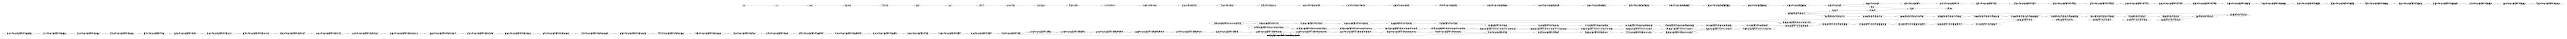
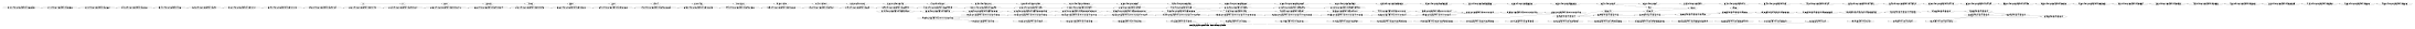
  digraph {
    label="Control-flow-graph for register allocator (function _frame802154_create)"
    rankdir=LR
    n1 [label="0, 0: "]
    n2 [label="1, 1: "]
    n3 [label="2, 2: 0 1 "]
    n4 [label="3, 3: 0 1 2 3 "]
    n5 [label="4, 4: 0 1 2 3 "]
    n6 [label="5, 5: 0 1 "]
    n7 [label="6, 6: 0 1 "]
    n8 [label="7, 9: 0 1 4 "]
    n9 [label="8, 10: 0 1 4 5 6 "]
    n10 [label="9, 11: 0 1 5 6 7 8 "]
    n11 [label="19, 13: 0 1 7 8 9 10"]
    n12 [label="11, 14: 0 1 7 8 9 10 11 "]
    n13 [label="12, 15: 0 1 7 8 9 10 11 12 13 "]
    n14 [label="13, 16: 0 1 7 8 9 10 12 13 14 15 "]
    n15 [label="14, 18: 0 1 9 10 14 15 16 17 "]
    n16 [label="15, 19: 0 1 9 10 14 15 16 17 18 "]
    n17 [label="16, 20: 0 1 9 10 14 15 16 17 18 19 20 "]
    n18 [label="17, 21: 0 1 9 10 14 15 16 17 19 20 21 22 "]
    n19 [label="18, 23: 0 1 9 10 16 17 21 22 23 24 "]
    n20 [label="19, 24: 0 1 9 10 16 17 21 22 23 24 25 "]
    n21 [label="20, 25: 0 1 9 10 16 17 21 22 23 24 25 26 27 "]
    n22 [label="21, 26: 0 1 9 10 16 17 21 22 23 24 26 27 28 29 "]
    n23 [label="22, 28: 0 1 9 10 16 17 23 24 28 29 30 31 "]
    n24 [label="23, 29: 0 1 9 10 16 17 23 24 28 29 30 31 32 "]
    n25 [label="24, 30: 0 1 9 10 16 17 23 24 28 29 32 33 34 "]
    n26 [label="25, 31: 0 1 9 10 16 17 23 24 28 29 33 34 35 36 "]
    n27 [label="26, 32: 0 1 9 10 16 17 23 24 35 36 37 38 "]
    n28 [label="27, 33: 0 1 9 10 16 17 23 24 35 36 37 38 "]
    n29 [label="28, 34: 0 1 9 10 16 17 23 24 "]
    n30 [label="29, 37: "]
    n31 [label="30, 38: 0 1 9 10 16 17 23 24 "]
    n32 [label="148, 221: "]
    n33 [label="31, 39: 0 1 9 10 16 17 23 24 39 40 "]
    n34 [label="149, 222: "]
    n35 [label="32, 41: 0 1 9 10 16 17 23 24 39 40 41 42 "]
    n36 [label="33, 44: 0 1 9 10 16 17 23 24 39 40 41 42 43 "]
    n37 [label="34, 45: 0 1 9 10 16 17 23 24 39 40 41 42 43 44 "]
    n38 [label="35, 48: 0 1 9 10 16 17 23 24 39 40 41 42 44 45 46 "]
    n39 [label="36, 49: 0 1 9 10 16 17 23 24 39 40 41 42 44 45 46 47 "]
    n40 [label="37, 50: 0 1 9 10 16 17 23 24 39 40 41 42 44 47 48 "]
    n41 [label="38, 51: 0 1 9 10 16 17 23 24 39 40 41 42 44 48 49 "]
    n42 [label="39, 52: 0 1 9 10 16 17 23 24 39 40 41 42 44 49 50 "]
    n43 [label="40, 55: 0 1 9 10 16 17 23 24 39 40 41 42 50 51 52 "]
    n44 [label="41, 56: 0 1 9 10 16 17 23 24 39 40 41 42 50 51 52 53 "]
    n45 [label="42, 57: 0 1 9 10 16 17 23 24 39 40 41 42 50 53 54 "]
    n46 [label="43, 58: 0 1 9 10 16 17 23 24 39 40 41 42 50 54 55 "]
    n47 [label="44, 59: 0 1 9 10 16 17 23 24 39 40 41 42 50 55 56 "]
    n48 [label="45, 62: 0 1 9 10 16 17 23 24 39 40 41 42 56 57 58 "]
    n49 [label="46, 63: 0 1 9 10 16 17 23 24 39 40 41 42 56 57 58 59 "]
    n50 [label="47, 64: 0 1 9 10 16 17 23 24 39 40 41 42 56 59 60 "]
    n51 [label="48, 65: 0 1 9 10 16 17 23 24 39 40 41 42 56 60 61 "]
    n52 [label="49, 66: 0 1 9 10 16 17 23 24 39 40 41 42 56 61 62 "]
    n53 [label="51, 70: 0 1 9 10 16 17 23 24 39 40 41 42 62 63 64 65 "]
    n54 [label="52, 71: 0 1 9 10 16 17 23 24 39 40 41 42 62 65 66 "]
    n55 [label="53, 72: 0 1 9 10 16 17 23 24 39 40 41 42 62 66 67 "]
    n56 [label="54, 73: 0 1 9 10 16 17 23 24 39 40 41 42 62 67 68 "]
    n57 [label="55, 74: 0 1 9 10 16 17 23 24 39 40 41 42 68 "]
    n58 [label="56, 75: 0 1 9 10 16 17 23 24 39 40 41 42 69 70 "]
    n59 [label="57, 78: 0 1 9 10 16 17 23 24 39 40 41 42 69 70 71 72 "]
    n60 [label="58, 79: 0 1 9 10 16 17 23 24 39 40 41 42 69 70 71 72 73 "]
    n61 [label="59, 80: 0 1 9 10 16 17 23 24 39 40 41 42 69 70 73 74 "]
    n62 [label="60, 81: 0 1 9 10 16 17 23 24 39 40 41 42 69 70 74 75 "]
    n63 [label="61, 84: 0 1 9 10 16 17 23 24 39 40 41 42 69 70 75 76 77 "]
    n64 [label="62, 85: 0 1 9 10 16 17 23 24 39 40 41 42 69 70 75 76 77 78 "]
    n65 [label="63, 86: 0 1 9 10 16 17 23 24 39 40 41 42 69 70 75 78 79 "]
    n66 [label="64, 87: 0 1 9 10 16 17 23 24 39 40 41 42 69 70 75 79 80 "]
    n67 [label="65, 88: 0 1 9 10 16 17 23 24 39 40 41 42 69 70 75 80 81 "]
    n68 [label="66, 91: 0 1 9 10 16 17 23 24 39 40 41 42 69 70 81 82 83 "]
    n69 [label="67, 92: 0 1 9 10 16 17 23 24 39 40 41 42 69 70 81 82 83 84 "]
    n70 [label="68, 93: 0 1 9 10 16 17 23 24 39 40 41 42 69 70 81 84 85 "]
    n71 [label="69, 94: 0 1 9 10 16 17 23 24 39 40 41 42 69 70 81 85 86 "]
    n72 [label="70, 95: 0 1 9 10 16 17 23 24 39 40 41 42 69 70 81 86 87 "]
    n73 [label="71, 96: 0 1 9 10 16 17 23 24 39 40 41 42 69 70 87 "]
    n74 [label="72, 97: 0 1 9 10 16 17 23 24 39 40 41 42 88 89 "]
    n75 [label="73, 99: 0 1 9 10 16 17 23 24 39 40 41 42 88 89 90 91 "]
    n76 [label="74, 100: 0 1 9 10 16 17 23 24 39 40 41 42 88 89 90 91 92 "]
    n77 [label="75, 101: 0 1 9 10 16 17 23 24 39 40 41 42 88 89 92 "]
    n78 [label="76, 102: 0 1 9 10 16 17 23 24 39 40 41 42 93 "]
    n79 [label="77, 105: 0 1 9 10 16 17 23 24 39 40 41 42 93 94 "]
    n80 [label="78, 106: 9 10 16 17 23 24 39 40 41 42 93 94 "]
    n81 [label="79, 107: 9 10 16 17 23 24 39 40 41 42 93 "]
    n82 [label="80, 113: 9 10 16 17 23 24 39 40 41 42 95 96 "]
    n83 [label="91, 131: 9 10 16 17 23 24 39 40 41 42 93 "]
    n84 [label="81, 115: 9 10 16 17 23 24 39 40 41 42 95 96 97 98 "]
    n85 [label="92, 134: 9 10 16 17 23 24 39 40 41 42 93 109 "]
    n86 [label="82, 116: 9 10 16 17 23 24 39 40 41 42 95 96 97 98 99 100 "]
-   n87 [label="83, 225: 9 10 16 17 23 24 39 40 41 42 95 96 97 98 99 100 101 "]
    n88 [label="84, 119: 9 10 16 17 23 24 39 40 41 42 95 96 97 98 101 "]
    n89 [label="85, 122: 9 10 16 17 23 24 39 40 41 42 93 97 98 "]
    n90 [label="86, 123: 9 10 16 17 23 24 39 40 41 42 93 97 98 102 103 "]
    n91 [label="87, 126: 9 10 16 17 23 24 39 40 41 42 93 97 98 102 103 104 105 "]
    n92 [label="88, 127: 9 10 16 17 23 24 39 40 41 42 93 102 103 104 105 106 107 "]
    n93 [label="89, 226: 9 10 16 17 23 24 39 40 41 42 93 102 103 106 107 108 "]
    n94 [label="90, 130: 9 10 16 17 23 24 39 40 41 42 93 102 103 108 "]
    n95 [label="93, 135: 16 17 23 24 39 40 41 42 93 109 110 111 "]
    n96 [label="94, 147: 16 17 23 24 39 40 41 42 93 110 111 112 113 "]
    n97 [label="95, 229: 16 17 23 24 39 40 41 42 93 110 111 112 113 114 "]
    n98 [label="96, 137: 16 17 23 24 39 40 41 42 110 111 112 113 114 "]
    n99 [label="97, 239: 16 17 23 24 39 40 41 42 110 111 112 113 114 115 "]
    n100 [label="98, 138: 16 17 23 24 39 40 41 42 110 111 112 113 114 115 "]
    n101 [label="99, 139: 16 17 23 24 39 40 41 42 110 111 112 113 114 115 "]
    n102 [label="100, 142: 16 17 23 24 39 40 41 42 110 111 112 113 114 115 116 "]
    n103 [label="110, 230: 16 17 23 24 39 40 41 42 114 115 "]
    n104 [label="101, 143: 16 17 23 24 39 40 41 42 110 111 112 113 114 115 116 "]
    n105 [label="111, 231: 16 17 23 24 39 40 41 42 114 115 124 "]
    n106 [label="102, 145: 16 17 23 24 39 40 41 42 110 111 112 113 114 116 117 118 "]
    n107 [label="103, 148: 16 17 23 24 39 40 41 42 110 111 112 113 114 117 118 119 "]
    n108 [label="104, 149: 16 17 23 24 39 40 41 42 110 111 112 113 114 117 118 119 120 "]
    n109 [label="105, 151: 16 17 23 24 39 40 41 42 110 111 112 113 114 117 118 120 121 122 "]
    n110 [label="106, 152: 16 17 23 24 39 40 41 42 110 111 112 113 114 117 118 121 122 123 "]
    n111 [label="107, 153: 16 17 23 24 39 40 41 42 110 111 112 113 114 117 118 123 "]
    n112 [label="108, 156: 16 17 23 24 39 40 41 42 110 111 112 113 114 "]
    n113 [label="109, 158: 16 17 23 24 39 40 41 42 110 111 112 113 114 "]
    n114 [label="112, 162: 16 17 23 24 39 40 41 42 114 115 124 125 "]
    n115 [label="113, 163: 23 24 39 40 41 42 114 115 124 125 "]
    n116 [label="114, 164: 23 24 39 40 41 42 114 115 124 "]
    n117 [label="115, 169: 23 24 39 40 41 42 114 115 126 "]
    n118 [label="128, 188: 23 24 39 40 41 42 124 "]
    n119 [label="116, 170: 23 24 39 40 41 42 114 126 127 128 "]
    n120 [label="129, 191: 23 24 39 40 41 42 124 142 "]
    n121 [label="117, 172: 23 24 39 40 41 42 126 127 128 129 130 "]
    n122 [label="118, 173: 23 24 39 40 41 42 126 127 128 129 130 131 132 "]
    n123 [label="119, 227: 23 24 39 40 41 42 126 127 128 129 130 131 132 133 "]
    n124 [label="120, 176: 23 24 39 40 41 42 126 127 128 129 130 133 "]
    n125 [label="121, 177: 23 24 39 40 41 42 126 129 130 134 "]
    n126 [label="122, 178: 23 24 39 40 41 42 124 126 129 130 134 "]
    n127 [label="123, 180: 23 24 39 40 41 42 124 129 130 134 135 136 "]
    n128 [label="124, 183: 23 24 39 40 41 42 124 129 130 135 136 137 138 "]
    n129 [label="125, 184: 23 24 39 40 41 42 124 135 136 137 138 139 140 "]
    n130 [label="126, 228: 23 24 39 40 41 42 124 135 136 139 140 141 "]
    n131 [label="127, 187: 23 24 39 40 41 42 124 135 136 141 "]
    n132 [label="130, 192: 39 40 41 42 124 142 143 144 "]
    n133 [label="131, 204: 39 40 41 42 124 143 144 145 146 "]
    n134 [label="132, 234: 39 40 124 143 144 145 146 147 "]
    n135 [label="133, 194: 39 40 143 144 145 146 147 "]
    n136 [label="134, 195: 39 40 143 144 145 146 147 "]
    n137 [label="135, 196: 39 40 143 144 145 146 147 "]
    n138 [label="136, 199: 39 40 143 144 145 146 147 148 "]
    n139 [label="146, 216: 147 "]
    n140 [label="137, 200: 39 40 143 144 145 146 147 148 "]
    n141 [label="147, 220: 147 "]
    n142 [label="138, 202: 39 40 143 144 145 146 147 148 149 150 "]
    n143 [label="139, 205: 39 40 143 144 145 146 147 149 150 151 "]
    n144 [label="140, 206: 39 40 143 144 145 146 147 149 150 151 152 "]
    n145 [label="141, 208: 39 40 143 144 145 146 147 149 150 152 153 154 "]
    n146 [label="142, 209: 39 40 143 144 145 146 147 149 150 153 154 155 "]
    n147 [label="143, 210: 39 40 143 144 145 146 147 149 150 155 "]
    n148 [label="144, 213: 39 40 143 144 145 146 147 "]
    n149 [label="145, 215: 39 40 143 144 145 146 147 "]
    n1 -> n2
    n2 -> n3
    n3 -> n4
    n4 -> n5
    n5 -> n6
    n6 -> n7
    n7 -> n8
    n8 -> n9
    n9 -> n10
    n10 -> n11
    n11 -> n12
    n12 -> n13
    n13 -> n14
    n14 -> n15
    n15 -> n16
    n16 -> n17
    n17 -> n18
    n18 -> n19
    n19 -> n20
    n20 -> n21
    n21 -> n22
    n22 -> n23
    n23 -> n24
    n24 -> n25
    n25 -> n26
    n26 -> n27
    n27 -> n28
    n28 -> n29
    n29 -> n30
    n29 -> n31
    n30 -> n32
    n31 -> n33
    n32 -> n34
    n33 -> n35
    n35 -> n36
    n36 -> n37
    n37 -> n38
    n38 -> n39
    n39 -> n40
    n40 -> n41
    n41 -> n42
    n42 -> n43
    n43 -> n44
    n44 -> n45
    n45 -> n46
    n46 -> n47
    n47 -> n48
    n48 -> n49
    n49 -> n50
    n50 -> n51
    n51 -> n52
    n53 -> n54
    n54 -> n55
    n55 -> n56
    n56 -> n57
    n57 -> n58
    n58 -> n59
    n59 -> n60
    n60 -> n61
    n61 -> n62
    n62 -> n63
    n63 -> n64
    n64 -> n65
    n65 -> n66
    n66 -> n67
    n67 -> n68
    n68 -> n69
    n69 -> n70
    n70 -> n71
    n71 -> n72
    n72 -> n73
    n73 -> n74
    n74 -> n75
    n75 -> n76
    n76 -> n77
    n77 -> n78
    n78 -> n79
    n79 -> n80
    n80 -> n81
    n81 -> n82
    n81 -> n83
    n82 -> n84
    n83 -> n85
    n84 -> n86
    n85 -> n95
-   n86 -> n87
-   n87 -> n88
    n88 -> n89
    n89 -> n90
    n90 -> n91
    n91 -> n92
    n92 -> n93
    n93 -> n94
    n94 -> n83
    n95 -> n96
    n96 -> n97
    n97 -> n98
    n98 -> n99
    n99 -> n100
    n100 -> n101
    n101 -> n102
    n101 -> n103
    n102 -> n104
    n103 -> n105
    n104 -> n106
    n105 -> n114
    n106 -> n107
    n107 -> n108
    n108 -> n109
    n109 -> n110
    n110 -> n111
    n111 -> n112
    n112 -> n113
    n113 -> n98
    n114 -> n115
    n115 -> n116
    n116 -> n117
    n116 -> n118
    n117 -> n119
    n118 -> n120
    n119 -> n121
    n120 -> n132
    n121 -> n122
    n122 -> n123
    n123 -> n124
    n124 -> n125
    n125 -> n126
    n126 -> n127
    n127 -> n128
    n128 -> n129
    n129 -> n130
    n130 -> n131
    n131 -> n118
    n132 -> n133
    n133 -> n134
    n134 -> n135
    n135 -> n136
    n136 -> n137
    n137 -> n138
    n137 -> n139
    n138 -> n140
    n139 -> n141
    n140 -> n142
    n141 -> n32
    n142 -> n143
    n143 -> n144
    n144 -> n145
    n145 -> n146
    n146 -> n147
    n147 -> n148
    n148 -> n149
    n149 -> n135
  }
